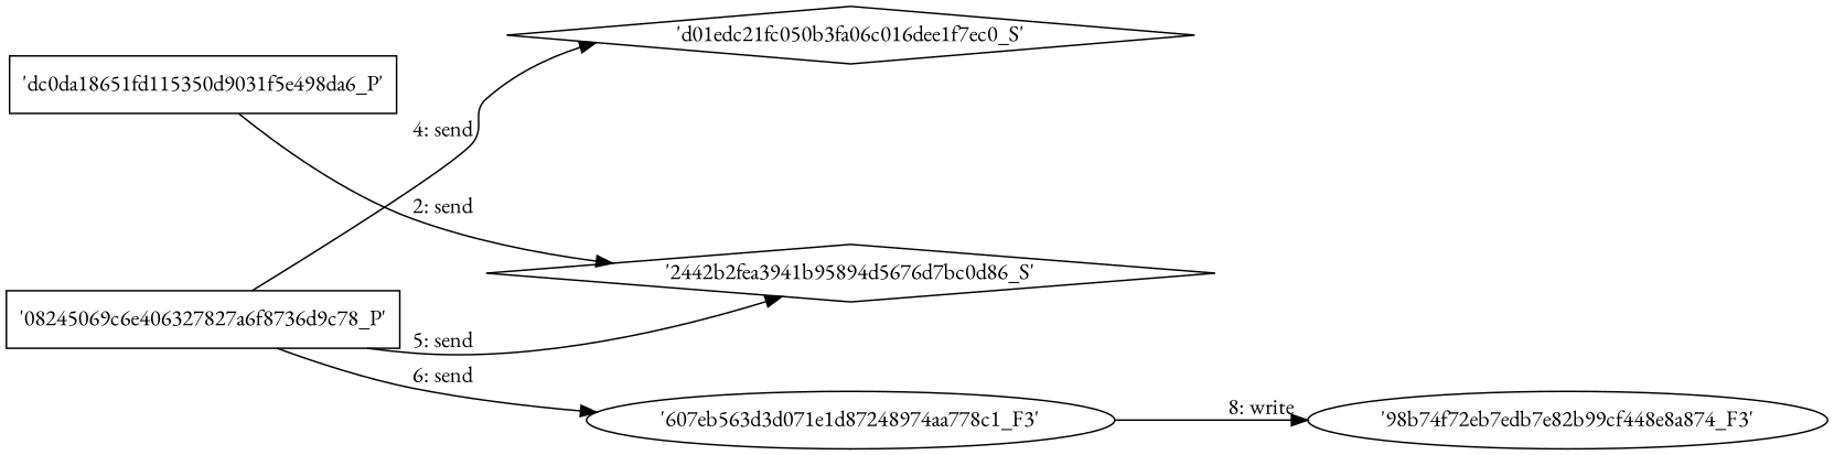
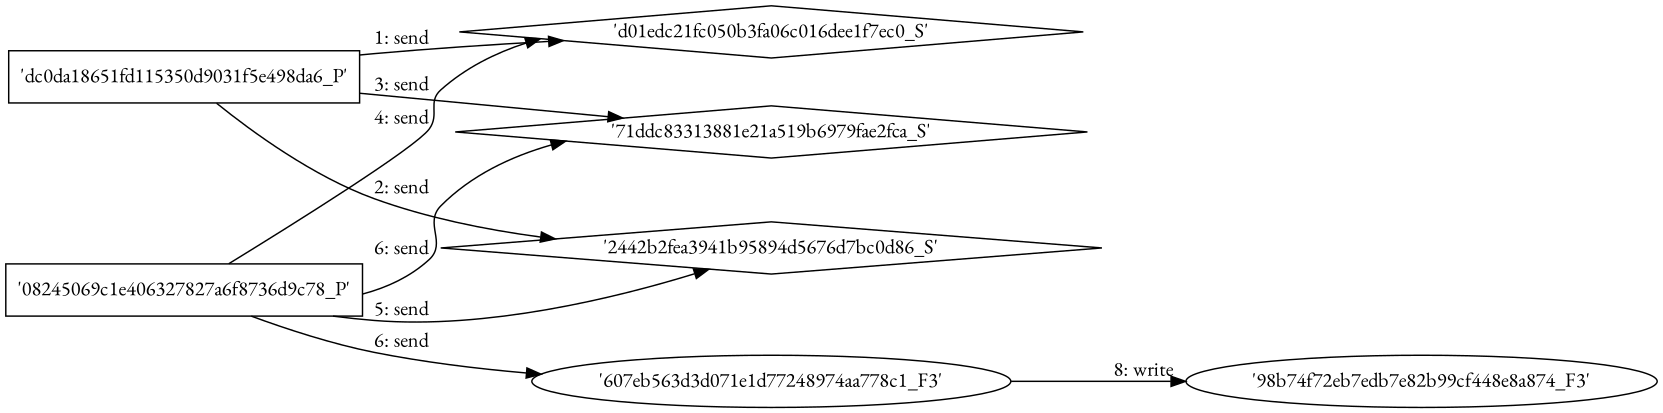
  digraph {
    engine=neato
    fixedsize=false
    fontname="EB Garamond"
    fontsize=10
    nodesep=0.3
    rankdir=LR
    ranksep=0
    splines=true
    node [fontname="EB Garamond" node_type=Socket shape=diamond]
    edge [fontname="EB Garamond"]
    n1 [label="'dc0da18651fd115350d9031f5e498da6_P'" node_type=Process shape=box]
    "'d01edc21fc050b3fa06c016dee1f7ec0_S'"
    "'2442b2fea3941b95894d5676d7bc0d86_S'"
-   "'08245069c6e406327827a6f8736d9c78_P'" [node_type=Process shape=box]
-   "'607eb563d3d071e1d77248974aa778c1_F3'" [node_type=file shape=ellipse label="'607eb563d3d071e1d87248974aa778c1_F3'"]
+   "'71ddc83313881e21a519b6979fae2fca_S'"
+   "'08245069c6e406327827a6f8736d9c78_P'" [node_type=Process shape=box label="'08245069c1e406327827a6f8736d9c78_P'"]
+   "'607eb563d3d071e1d77248974aa778c1_F3'" [node_type=file shape=ellipse]
    "'98b74f72eb7edb7e82b99cf448e8a874_F3'" [node_type=file shape=ellipse]
+   n1 -> "'d01edc21fc050b3fa06c016dee1f7ec0_S'" [label="1: send"]
    n1 -> "'2442b2fea3941b95894d5676d7bc0d86_S'" [label="2: send"]
+   n1 -> "'71ddc83313881e21a519b6979fae2fca_S'" [label="3: send"]
    "'08245069c6e406327827a6f8736d9c78_P'" -> "'d01edc21fc050b3fa06c016dee1f7ec0_S'" [label="4: send"]
    "'08245069c6e406327827a6f8736d9c78_P'" -> "'2442b2fea3941b95894d5676d7bc0d86_S'" [label="5: send"]
+   "'08245069c6e406327827a6f8736d9c78_P'" -> "'71ddc83313881e21a519b6979fae2fca_S'" [label="6: send"]
    "'08245069c6e406327827a6f8736d9c78_P'" -> "'607eb563d3d071e1d77248974aa778c1_F3'" [label="6: send"]
    "'607eb563d3d071e1d77248974aa778c1_F3'" -> "'98b74f72eb7edb7e82b99cf448e8a874_F3'" [label="8: write"]
  }
